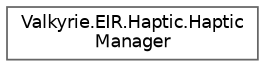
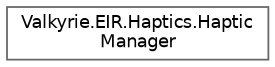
  digraph {
    rankdir=LR
-   n1 [color=grey40 fillcolor=white fontname=Helvetica fontsize=10 height=0.2 label="Valkyrie.EIR.Haptic.Haptic\lManager" shape=box style=filled width=0.4]
+   n1 [color=grey40 fillcolor=white fontname=Helvetica fontsize=10 height=0.2 label="Valkyrie.EIR.Haptics.Haptic\lManager" shape=box style=filled width=0.4]
  }
